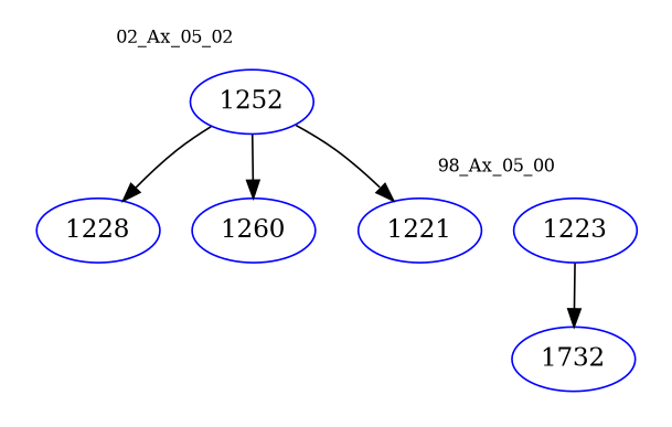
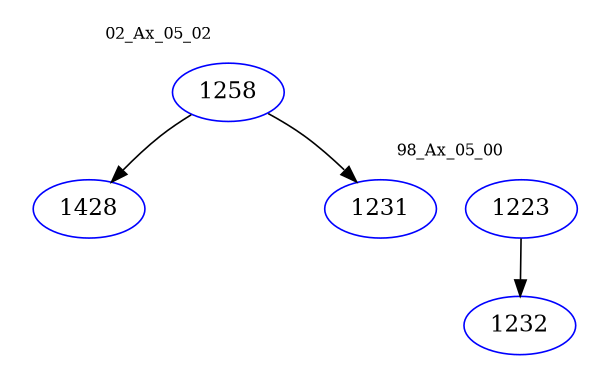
  digraph {
    node [color=blue]
    edge [color=black]
    n1 [label=1223]
-   n2 [label=1221]
-   n3 [label=1732]
-   n4 [label=1252]
-   n5 [label=1228]
-   n6 [label=1260]
+   n2 [label=1231]
+   n3 [label=1232]
+   n4 [label=1258]
+   n5 [label=1428]
    subgraph cluster_1 {
      color=white
      fontsize=10
      label="98_Ax_05_00"
      n1
      n2
      n3
    }
    subgraph cluster_2 {
      color=white
      fontsize=10
      label="02_Ax_05_02"
      n4
      n5
-     n6
    }
    n1 -> n3
    n4 -> n2
    n4 -> n5
-   n4 -> n6
  }
